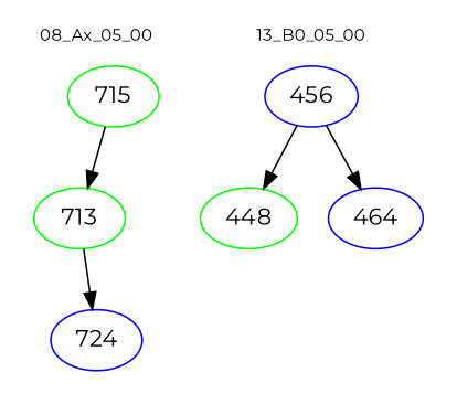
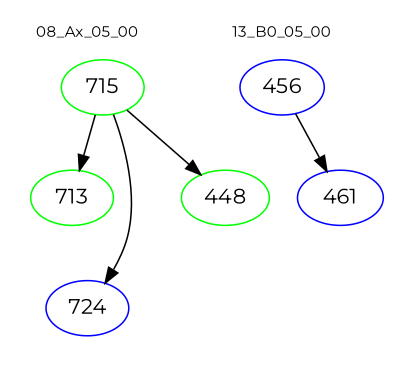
  digraph {
    fontname=Montserrat
    node [color=green fontname=Montserrat]
    edge [color=black fontname=Montserrat]
    n1 [label=715]
    n2 [label=713]
    n3 [color=blue label=724]
    n4 [color=blue label=456]
    n5 [label=448]
-   n6 [color=blue label=464]
+   n6 [color=blue label=461]
    subgraph cluster_1 {
      color=white
      fontsize=10
      label="08_Ax_05_00"
      n1
      n2
      n3
    }
    subgraph cluster_2 {
      color=white
      fontsize=10
      label="13_B0_05_00"
      n4
      n5
      n6
    }
    n1 -> n2
-   n2 -> n3
-   n4 -> n5
+   n1 -> n3
+   n1 -> n5
    n4 -> n6
  }
